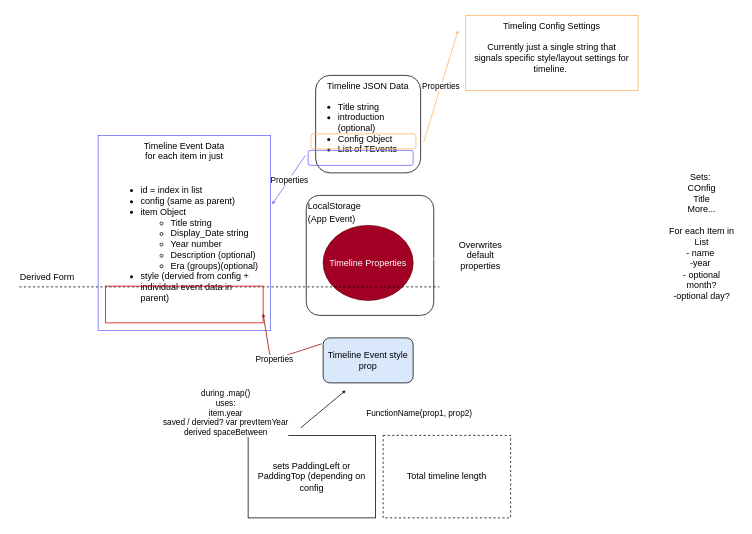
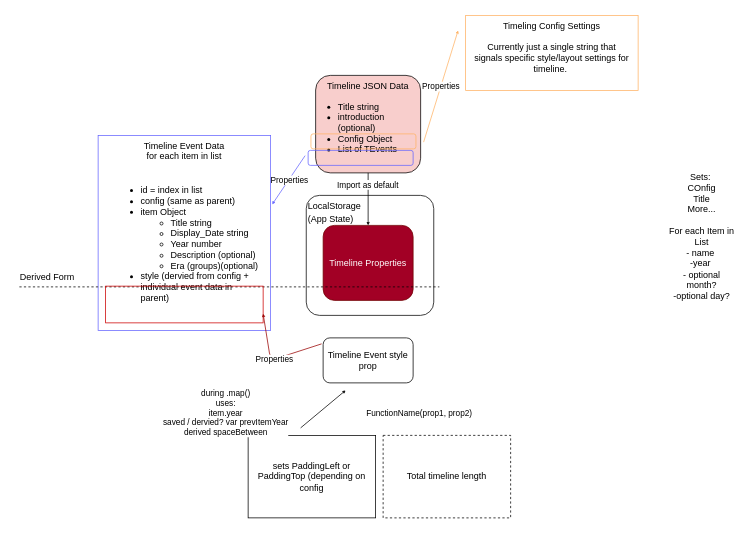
  <mxCell id="0" />
  <mxCell id="1" parent="0" />
- <mxCell id="2" value="&lt;div&gt;&lt;span style=&quot;line-height: 140%&quot;&gt;LocalStorage&lt;/span&gt;&lt;/div&gt;&lt;div&gt;&lt;span style=&quot;line-height: 140%&quot;&gt;(App Event)&lt;/span&gt;&lt;/div&gt;" style="rounded=1;whiteSpace=wrap;html=1;align=left;labelPosition=center;verticalLabelPosition=middle;verticalAlign=top;arcSize=11;" vertex="1" parent="1"><mxGeometry x="407.5" y="260" width="170" height="160" as="geometry" /></mxCell>
+ <mxCell id="2" value="&lt;div&gt;&lt;span style=&quot;line-height: 140%&quot;&gt;LocalStorage&lt;/span&gt;&lt;/div&gt;&lt;div&gt;&lt;span style=&quot;line-height: 140%&quot;&gt;(App State)&lt;/span&gt;&lt;/div&gt;" style="rounded=1;whiteSpace=wrap;html=1;align=left;labelPosition=center;verticalLabelPosition=middle;verticalAlign=top;arcSize=11;" vertex="1" parent="1"><mxGeometry x="407.5" y="260" width="170" height="160" as="geometry" /></mxCell>
  <mxCell id="3" value="Derived Form" style="text;strokeColor=none;fillColor=none;align=left;verticalAlign=top;spacingLeft=4;spacingRight=4;overflow=hidden;rotatable=0;points=[[0,0.5],[1,0.5]];portConstraint=eastwest;" vertex="1" parent="1"><mxGeometry x="20" y="355" width="100" height="26" as="geometry" /></mxCell>
- <mxCell id="4" value="Timeline Properties" style="ellipse;whiteSpace=wrap;html=1;fillColor=#a20025;strokeColor=#6F0000;fontColor=#ffffff;" vertex="1" parent="1"><mxGeometry x="430" y="300" width="120" height="100" as="geometry" /></mxCell>
- <mxCell id="5" value="Timeline Event style prop" style="rounded=1;whiteSpace=wrap;html=1;fillColor=#dae8fc;" vertex="1" parent="1"><mxGeometry x="430" y="450" width="120" height="60" as="geometry" /></mxCell>
+ <mxCell id="4" value="Timeline Properties" style="rounded=1;whiteSpace=wrap;html=1;fillColor=#a20025;strokeColor=#6F0000;fontColor=#ffffff;" vertex="1" parent="1"><mxGeometry x="430" y="300" width="120" height="100" as="geometry" /></mxCell>
+ <mxCell id="5" value="Timeline Event style prop" style="rounded=1;whiteSpace=wrap;html=1;" vertex="1" parent="1"><mxGeometry x="430" y="450" width="120" height="60" as="geometry" /></mxCell>
  <mxCell id="6" value="sets PaddingLeft or PaddingTop (depending on config" style="rounded=0;whiteSpace=wrap;html=1;" vertex="1" parent="1"><mxGeometry x="330" y="580" width="170" height="110" as="geometry" /></mxCell>
  <mxCell id="7" value="Total timeline length" style="rounded=0;whiteSpace=wrap;html=1;dashed=1;" vertex="1" parent="1"><mxGeometry x="510" y="580" width="170" height="110" as="geometry" /></mxCell>
- <mxCell id="8" value="Timeline JSON Data" style="rounded=1;whiteSpace=wrap;html=1;verticalAlign=top;" vertex="1" parent="1"><mxGeometry x="420" y="100" width="140" height="130" as="geometry" /></mxCell>
+ <mxCell id="8" value="Timeline JSON Data" style="rounded=1;whiteSpace=wrap;html=1;verticalAlign=top;fillColor=#f8cecc;" vertex="1" parent="1"><mxGeometry x="420" y="100" width="140" height="130" as="geometry" /></mxCell>
+ <mxCell id="9" value="" style="endArrow=classic;html=1;endSize=2;exitX=0.5;exitY=1;exitDx=0;exitDy=0;entryX=0.5;entryY=0;entryDx=0;entryDy=0;" edge="1" parent="1" source="8" target="4"><mxGeometry relative="1" as="geometry"><mxPoint x="400" y="280" as="sourcePoint" /><mxPoint x="500" y="280" as="targetPoint" /></mxGeometry></mxCell>
+ <mxCell id="10" value="Import as default&amp;nbsp;" style="edgeLabel;resizable=0;html=1;align=center;verticalAlign=middle;" connectable="0" vertex="1" parent="9"><mxGeometry relative="1" as="geometry"><mxPoint y="-20" as="offset" /></mxGeometry></mxCell>
  <mxCell id="11" value="&lt;ul&gt;&lt;li&gt;Title string&lt;/li&gt;&lt;li&gt;introduction (optional)&lt;/li&gt;&lt;li&gt;Config Object&lt;/li&gt;&lt;li&gt;List of TEvents&lt;/li&gt;&lt;/ul&gt;" style="text;html=1;strokeColor=none;fillColor=none;align=left;verticalAlign=middle;whiteSpace=wrap;rounded=0;" vertex="1" parent="1"><mxGeometry x="407.5" y="120" width="152.5" height="100" as="geometry" /></mxCell>
  <mxCell id="12" value="" style="endArrow=classic;html=1;endSize=2;strokeColor=#6666FF;entryX=1.009;entryY=0.354;entryDx=0;entryDy=0;entryPerimeter=0;" edge="1" parent="1" target="19"><mxGeometry relative="1" as="geometry"><mxPoint x="406" y="207" as="sourcePoint" /><mxPoint x="370" y="130" as="targetPoint" /></mxGeometry></mxCell>
  <mxCell id="13" value="Properties" style="edgeLabel;resizable=0;html=1;align=center;verticalAlign=middle;" connectable="0" vertex="1" parent="12"><mxGeometry relative="1" as="geometry" /></mxCell>
  <mxCell id="14" value="" style="rounded=1;whiteSpace=wrap;html=1;labelBackgroundColor=none;fillColor=none;align=left;verticalAlign=top;labelBorderColor=none;strokeColor=#6666FF;shadow=0;" vertex="1" parent="1"><mxGeometry x="410" y="200" width="140" height="20" as="geometry" /></mxCell>
  <mxCell id="15" value="" style="rounded=1;whiteSpace=wrap;html=1;labelBackgroundColor=none;fillColor=none;align=left;verticalAlign=top;labelBorderColor=none;strokeColor=#FFB366;shadow=0;" vertex="1" parent="1"><mxGeometry x="413.75" y="178" width="140" height="20" as="geometry" /></mxCell>
  <mxCell id="16" value="" style="endArrow=classic;html=1;endSize=2;strokeColor=#FFB366;exitX=1.026;exitY=0.69;exitDx=0;exitDy=0;exitPerimeter=0;" edge="1" parent="1" source="11"><mxGeometry relative="1" as="geometry"><mxPoint x="550" y="57" as="sourcePoint" /><mxPoint x="610" y="40" as="targetPoint" /></mxGeometry></mxCell>
  <mxCell id="17" value="Properties" style="edgeLabel;resizable=0;html=1;align=center;verticalAlign=middle;" connectable="0" vertex="1" parent="16"><mxGeometry relative="1" as="geometry" /></mxCell>
  <mxCell id="18" value="&lt;span&gt;Timeling Config Settings&lt;/span&gt;&lt;br&gt;&lt;br&gt;&lt;span&gt;Currently just a single string that&lt;/span&gt;&lt;br&gt;&lt;span&gt;signals specific style/layout settings for timeline.&amp;nbsp;&lt;/span&gt;" style="rounded=0;whiteSpace=wrap;html=1;shadow=0;labelBackgroundColor=none;strokeColor=#FFB366;align=center;verticalAlign=top;" vertex="1" parent="1"><mxGeometry x="620" y="20" width="230" height="100" as="geometry" /></mxCell>
- <mxCell id="19" value="Timeline Event Data&lt;br&gt;for each item in just" style="rounded=0;whiteSpace=wrap;html=1;shadow=0;labelBackgroundColor=none;align=center;verticalAlign=top;strokeColor=#6666FF;" vertex="1" parent="1"><mxGeometry x="130" y="180" width="230" height="260" as="geometry" /></mxCell>
+ <mxCell id="19" value="Timeline Event Data&lt;br&gt;for each item in list" style="rounded=0;whiteSpace=wrap;html=1;shadow=0;labelBackgroundColor=none;align=center;verticalAlign=top;strokeColor=#6666FF;" vertex="1" parent="1"><mxGeometry x="130" y="180" width="230" height="260" as="geometry" /></mxCell>
  <mxCell id="20" value="&lt;ul&gt;&lt;li&gt;id = index in list&amp;nbsp;&lt;/li&gt;&lt;li&gt;config (same as parent)&lt;/li&gt;&lt;li&gt;item Object&lt;/li&gt;&lt;ul&gt;&lt;li&gt;Title string&lt;/li&gt;&lt;li&gt;Display_Date string&lt;/li&gt;&lt;li&gt;Year number&lt;/li&gt;&lt;li&gt;Description (optional)&lt;/li&gt;&lt;li&gt;Era (groups)(optional)&lt;/li&gt;&lt;/ul&gt;&lt;li&gt;style (dervied from config + individual event data in parent)&lt;/li&gt;&lt;/ul&gt;" style="text;html=1;strokeColor=none;fillColor=none;align=left;verticalAlign=middle;whiteSpace=wrap;rounded=0;" vertex="1" parent="1"><mxGeometry x="145" y="211.5" width="200" height="227" as="geometry" /></mxCell>
  <mxCell id="21" value="" style="endArrow=none;dashed=1;html=1;endSize=2;" edge="1" parent="1"><mxGeometry width="50" height="50" relative="1" as="geometry"><mxPoint x="25" y="382" as="sourcePoint" /><mxPoint x="585" y="382" as="targetPoint" /></mxGeometry></mxCell>
  <mxCell id="22" value="" style="rounded=0;whiteSpace=wrap;html=1;shadow=0;labelBackgroundColor=none;strokeColor=#CC0000;fillColor=none;align=center;verticalAlign=top;" vertex="1" parent="1"><mxGeometry x="140" y="381" width="210" height="49" as="geometry" /></mxCell>
- <mxCell id="23" value="" style="endArrow=classic;endSize=2;strokeColor=#FFFFFF;exitX=0;exitY=0.5;exitDx=0;exitDy=0;entryX=1;entryY=0.5;entryDx=0;entryDy=0;html=1;startArrow=none;" edge="1" parent="1" source="24" target="4"><mxGeometry x="-0.313" y="96" relative="1" as="geometry"><mxPoint x="560" y="330" as="sourcePoint" /><mxPoint x="670" y="270" as="targetPoint" /><mxPoint as="offset" /></mxGeometry></mxCell>
- <mxCell id="24" value="Overwrites default properties" style="text;html=1;strokeColor=none;fillColor=none;align=center;verticalAlign=middle;whiteSpace=wrap;rounded=0;shadow=0;labelBackgroundColor=none;" vertex="1" parent="1"><mxGeometry x="600" y="330" width="80" height="20" as="geometry" /></mxCell>
  <mxCell id="25" value="" style="endArrow=classic;html=1;endSize=2;strokeColor=#990000;entryX=1;entryY=0.75;entryDx=0;entryDy=0;exitX=-0.017;exitY=0.133;exitDx=0;exitDy=0;exitPerimeter=0;" edge="1" parent="1" source="5" target="22"><mxGeometry relative="1" as="geometry"><mxPoint x="416" y="217" as="sourcePoint" /><mxPoint x="372.07" y="282.04" as="targetPoint" /><Array as="points"><mxPoint x="360" y="480" /></Array></mxGeometry></mxCell>
  <mxCell id="26" value="Properties" style="edgeLabel;resizable=0;html=1;align=center;verticalAlign=middle;" connectable="0" vertex="1" parent="25"><mxGeometry relative="1" as="geometry" /></mxCell>
  <mxCell id="27" value="Sets:&amp;nbsp;&lt;br&gt;COnfig&lt;br&gt;Title&lt;br&gt;More...&lt;br&gt;&lt;br&gt;For each Item in List&lt;br&gt;- name&amp;nbsp;&lt;br&gt;-year&amp;nbsp;&lt;br&gt;- optional month?&lt;br&gt;-optional day?" style="text;html=1;strokeColor=none;fillColor=none;align=center;verticalAlign=middle;whiteSpace=wrap;rounded=0;shadow=0;labelBackgroundColor=none;" vertex="1" parent="1"><mxGeometry x="890" y="270" width="90" height="90" as="geometry" /></mxCell>
  <mxCell id="28" value="during .map()&lt;br&gt;uses:&lt;br&gt;item.year&lt;br&gt;saved / dervied? var prevItemYear&lt;br&gt;derived spaceBetween&lt;br&gt;" style="endArrow=classic;html=1;endSize=2;" edge="1" parent="1"><mxGeometry x="-1" y="102" relative="1" as="geometry"><mxPoint x="400" y="570" as="sourcePoint" /><mxPoint x="460" y="520" as="targetPoint" /><mxPoint x="-35" y="58" as="offset" /></mxGeometry></mxCell>
  <mxCell id="29" value="FunctionName(prop1, prop2)" style="endArrow=classic;html=1;endSize=2;strokeColor=#FFFFFF;exitX=0.5;exitY=0;exitDx=0;exitDy=0;" edge="1" parent="1" source="7"><mxGeometry relative="1" as="geometry"><mxPoint x="600" y="560" as="sourcePoint" /><mxPoint x="520" y="520" as="targetPoint" /></mxGeometry></mxCell>
